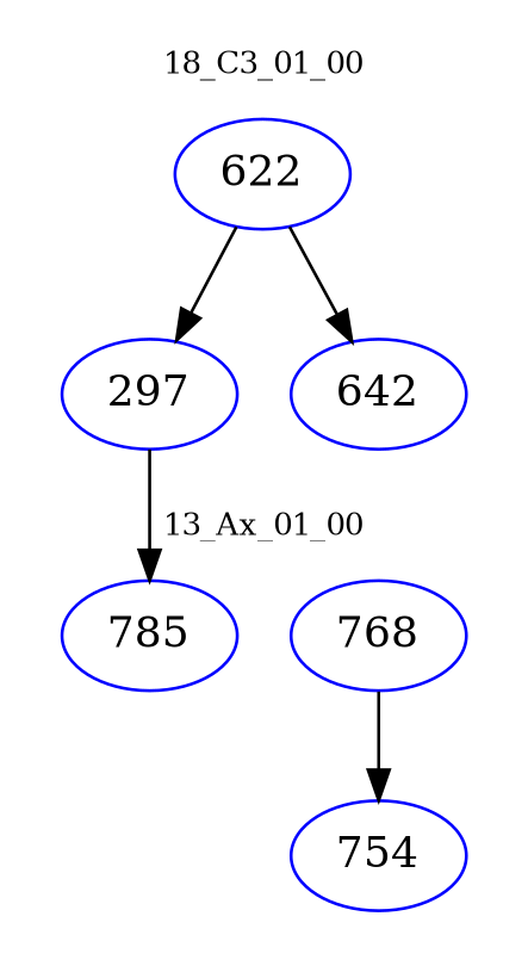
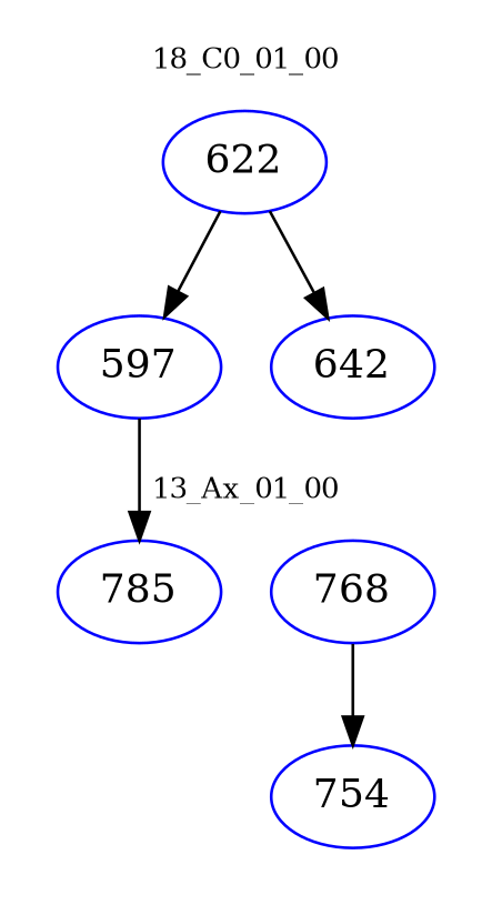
  digraph {
    node [color=blue]
    edge [color=black]
    n1 [label=768]
    n2 [label=754]
    n3 [label=785]
    n4 [label=622]
-   n5 [label=297]
+   n5 [label=597]
    n6 [label=642]
    subgraph cluster_1 {
      color=white
      fontsize=10
      label="13_Ax_01_00"
      n1
      n2
      n3
    }
    subgraph cluster_2 {
      color=white
      fontsize=10
-     label="18_C3_01_00"
+     label="18_C0_01_00"
      n4
      n5
      n6
    }
    n1 -> n2
    n4 -> n5
    n4 -> n6
    n5 -> n3
  }
